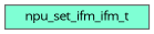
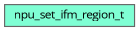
  digraph {
    rankdir=TB
    fontname="Open Sans"
-   n1 [color=grey40 fillcolor=aquamarine fontname="Open Sans" fontsize=10 height=0.2 label=npu_set_ifm_ifm_t shape=box style=filled width=0.4]
+   n1 [color=grey40 fillcolor=aquamarine fontname="Open Sans" fontsize=10 height=0.2 label=npu_set_ifm_region_t shape=box style=filled width=0.4]
  }
